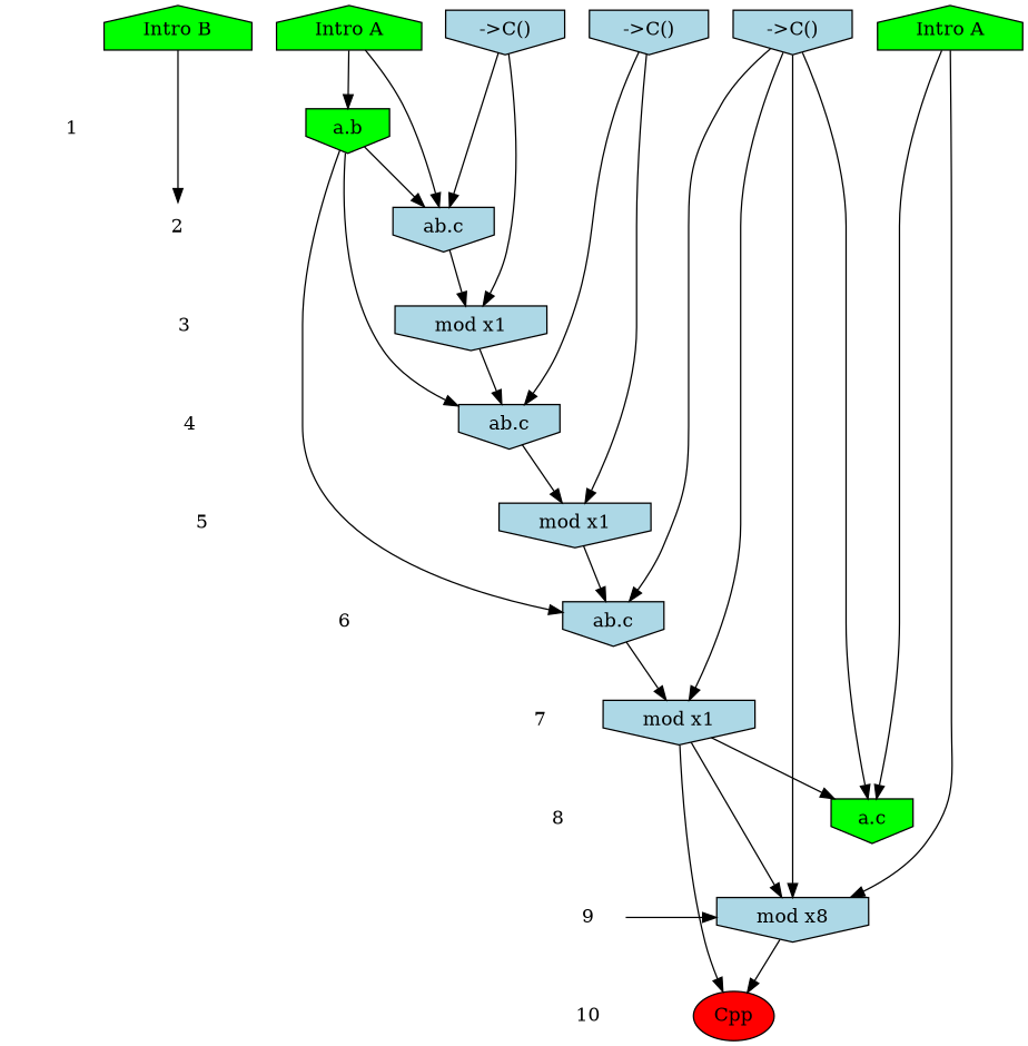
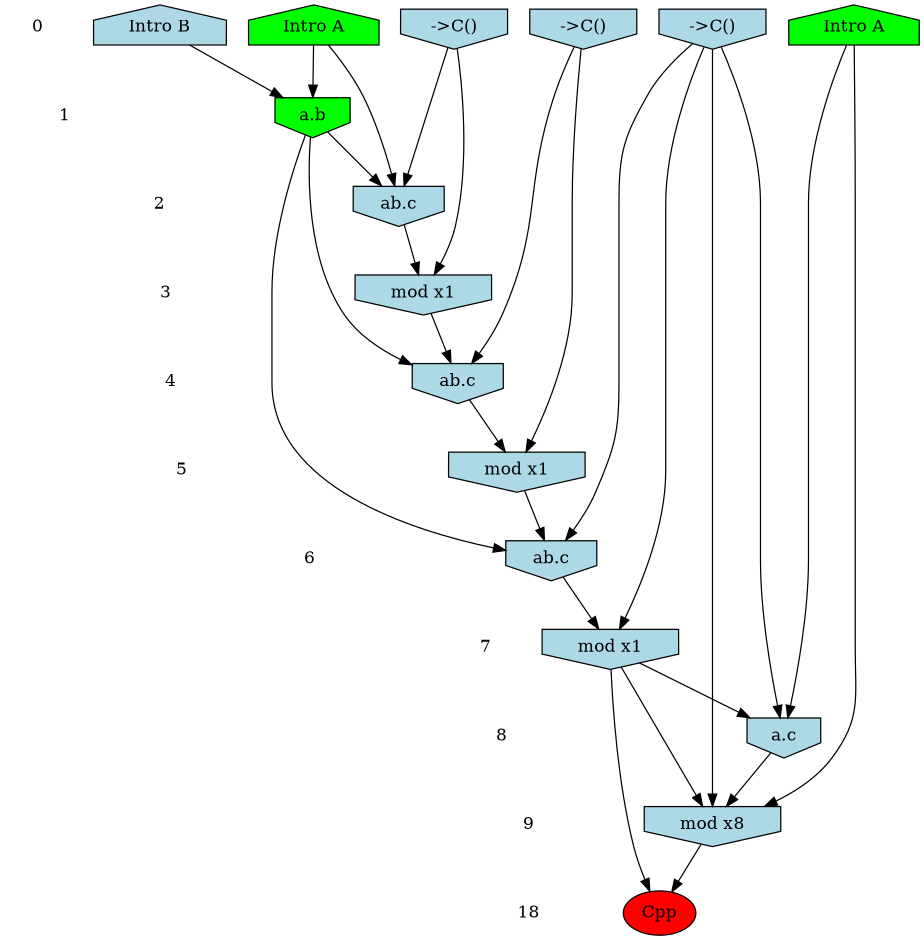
  digraph {
    ranksep=.5
    node [shape=invhouse style=filled]
-   n2 [fillcolor=green label="Intro B" shape=house]
+   0 [shape=plaintext style=""]
+   n2 [fillcolor=lightblue label="Intro B" shape=house]
    n3 [fillcolor=green label="Intro A" shape=house]
    n4 [fillcolor=green label="Intro A" shape=house]
    n5 [fillcolor=lightblue label="->C()"]
    n6 [fillcolor=lightblue label="->C()"]
    n7 [fillcolor=lightblue label="->C()"]
    1 [shape=plaintext style=""]
    n9 [fillcolor=green label="a.b"]
    2 [shape=plaintext style=""]
    n11 [fillcolor=lightblue label="ab.c"]
    3 [shape=plaintext style=""]
    n13 [fillcolor=lightblue label="mod x1"]
    4 [shape=plaintext style=""]
    n15 [fillcolor=lightblue label="ab.c"]
    5 [shape=plaintext style=""]
    n17 [fillcolor=lightblue label="mod x1"]
    6 [shape=plaintext style=""]
    n19 [fillcolor=lightblue label="ab.c"]
    7 [shape=plaintext style=""]
    n21 [fillcolor=lightblue label="mod x1"]
    8 [shape=plaintext style=""]
-   n23 [fillcolor=green label="a.c"]
+   n23 [fillcolor=lightblue label="a.c"]
    9 [shape=plaintext style=""]
    n25 [fillcolor=lightblue label="mod x8"]
-   10 [shape=plaintext style=""]
+   10 [shape=plaintext label=18 style=""]
    n27 [fillcolor=red label=Cpp shape=""]
    subgraph sub_1 {
      rank=same
+     0
      n2
      n3
      n4
      n5
      n6
      n7
    }
    subgraph sub_2 {
      rank=same
      1
      n9
    }
    subgraph sub_3 {
      rank=same
      2
      n11
    }
    subgraph sub_4 {
      rank=same
      3
      n13
    }
    subgraph sub_5 {
      rank=same
      4
      n15
    }
    subgraph sub_6 {
      rank=same
      5
      n17
    }
    subgraph sub_7 {
      rank=same
      6
      n19
    }
    subgraph sub_8 {
      rank=same
      7
      n21
    }
    subgraph sub_9 {
      rank=same
      8
      n23
    }
    subgraph sub_10 {
      rank=same
      9
      n25
    }
    subgraph sub_11 {
      rank=same
      10
      n27
    }
-   n2 -> 2
+   0 -> 1 [style=invis]
+   n2 -> n9
    n3 -> n9
    n3 -> n11
    n4 -> n23
    n4 -> n25
    n5 -> n11
    n5 -> n13
    n6 -> n15
    n6 -> n17
    n7 -> n19
    n7 -> n21
    n7 -> n23
    n7 -> n25
    1 -> 2 [style=invis]
    n9 -> n11
    n9 -> n15
    n9 -> n19
    2 -> 3 [style=invis]
    n11 -> n13
    3 -> 4 [style=invis]
    n13 -> n15
    4 -> 5 [style=invis]
    n15 -> n17
    5 -> 6 [style=invis]
    n17 -> n19
    6 -> 7 [style=invis]
    n19 -> n21
    7 -> 8 [style=invis]
    n21 -> n23
    n21 -> n25
    n21 -> n27
    8 -> 9 [style=invis]
-   9 -> n25
+   n23 -> n25
    9 -> 10 [style=invis]
    n25 -> n27
  }
